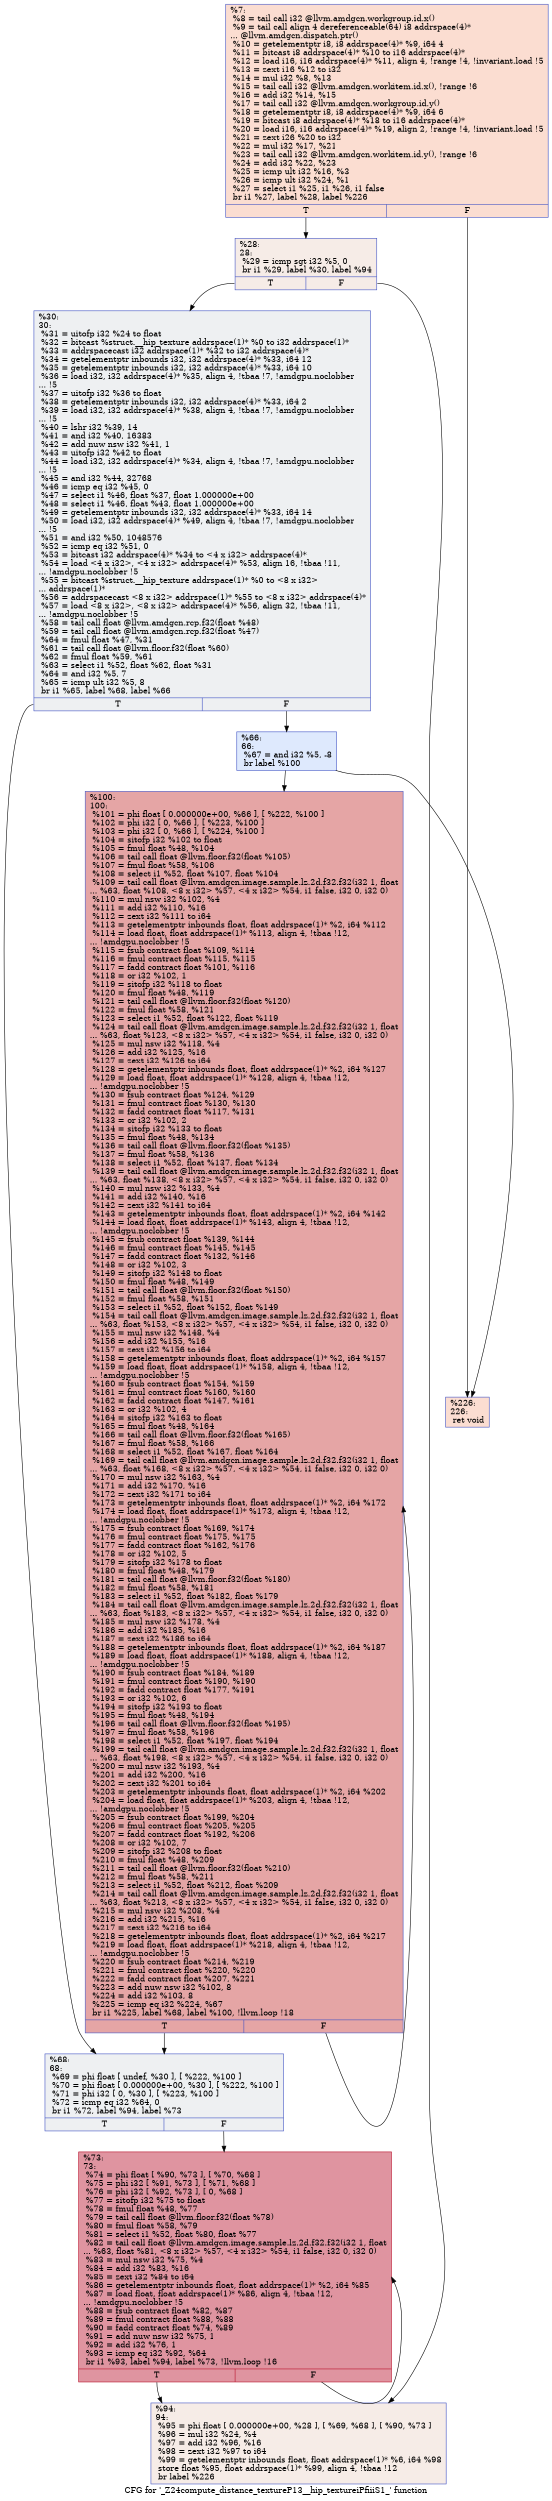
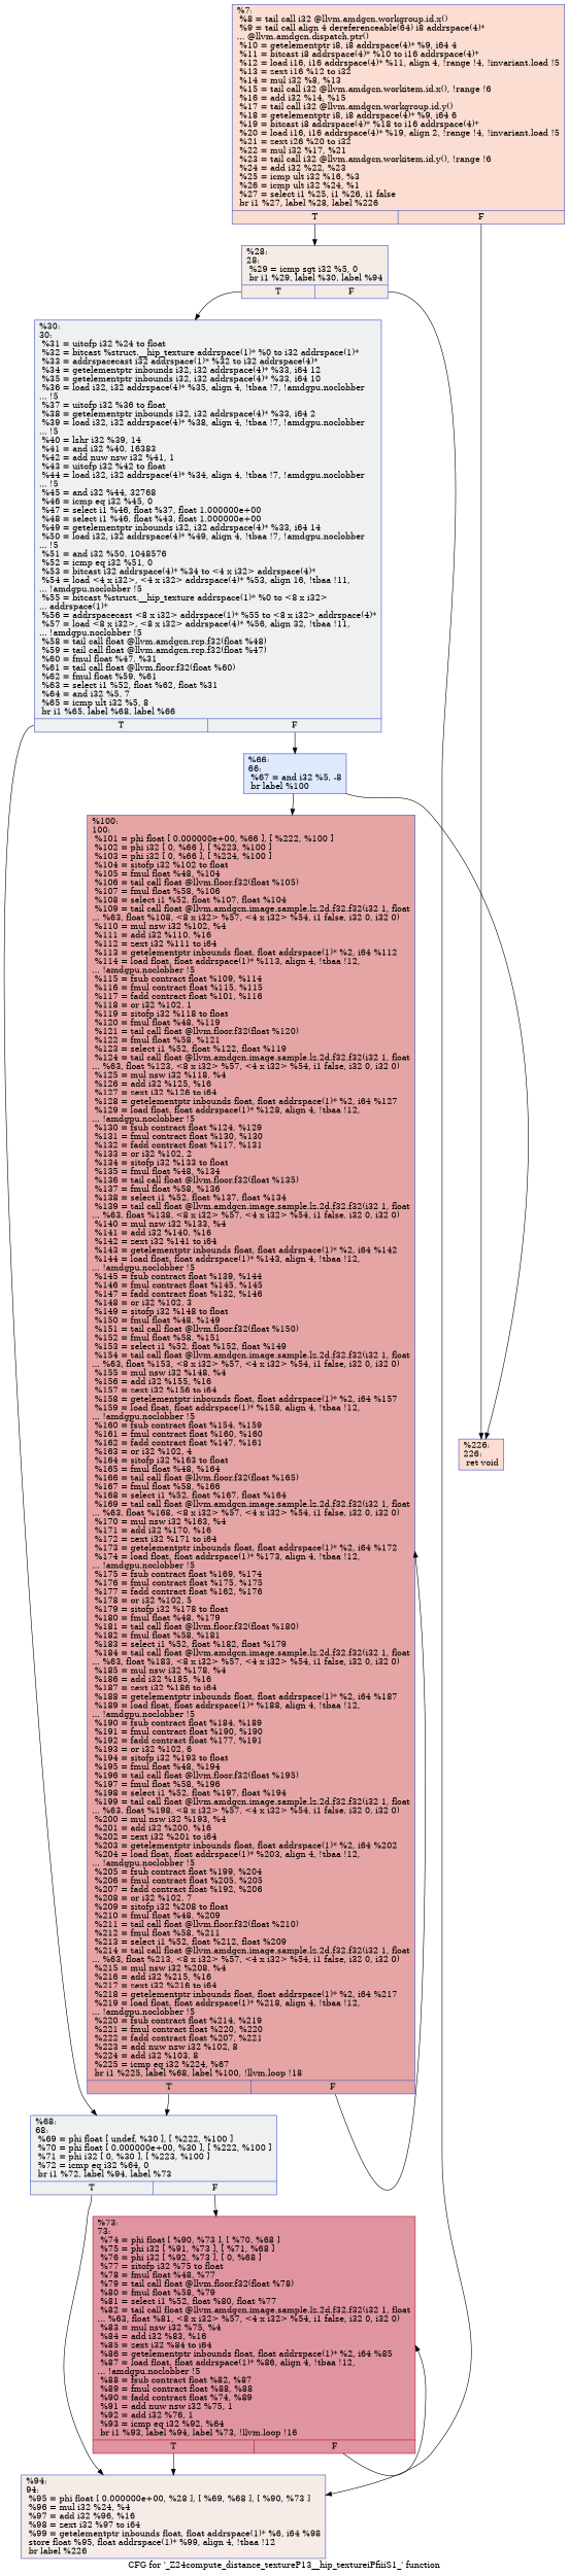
  digraph {
    label="CFG for '_Z24compute_distance_textureP13__hip_textureiPfiiiS1_' function"
    node [color="#3d50c3ff" fillcolor="#f7b39670" shape=record style=filled]
    edge [tailport=s0]
    n1 [label="{%7:\l  %8 = tail call i32 @llvm.amdgcn.workgroup.id.x()\l  %9 = tail call align 4 dereferenceable(64) i8 addrspace(4)*\l... @llvm.amdgcn.dispatch.ptr()\l  %10 = getelementptr i8, i8 addrspace(4)* %9, i64 4\l  %11 = bitcast i8 addrspace(4)* %10 to i16 addrspace(4)*\l  %12 = load i16, i16 addrspace(4)* %11, align 4, !range !4, !invariant.load !5\l  %13 = zext i16 %12 to i32\l  %14 = mul i32 %8, %13\l  %15 = tail call i32 @llvm.amdgcn.workitem.id.x(), !range !6\l  %16 = add i32 %14, %15\l  %17 = tail call i32 @llvm.amdgcn.workgroup.id.y()\l  %18 = getelementptr i8, i8 addrspace(4)* %9, i64 6\l  %19 = bitcast i8 addrspace(4)* %18 to i16 addrspace(4)*\l  %20 = load i16, i16 addrspace(4)* %19, align 2, !range !4, !invariant.load !5\l  %21 = zext i26 %20 to i32\l  %22 = mul i32 %17, %21\l  %23 = tail call i32 @llvm.amdgcn.workitem.id.y(), !range !6\l  %24 = add i32 %22, %23\l  %25 = icmp ult i32 %16, %3\l  %26 = icmp ult i32 %24, %1\l  %27 = select i1 %25, i1 %26, i1 false\l  br i1 %27, label %28, label %226\l|{<s0>T|<s1>F}}"]
    n2 [fillcolor="#ead5c970" label="{%28:\l28:                                               \l  %29 = icmp sgt i32 %5, 0\l  br i1 %29, label %30, label %94\l|{<s0>T|<s1>F}}"]
    n3 [label="{%226:\l226:                                              \l  ret void\l}"]
-   n4 [fillcolor="#d9dce170" label="{%30:\l30:                                               \l  %31 = uitofp i32 %24 to float\l  %32 = bitcast %struct.__hip_texture addrspace(1)* %0 to i32 addrspace(1)*\l  %33 = addrspacecast i32 addrspace(1)* %32 to i32 addrspace(4)*\l  %34 = getelementptr inbounds i32, i32 addrspace(4)* %33, i64 12\l  %35 = getelementptr inbounds i32, i32 addrspace(4)* %33, i64 10\l  %36 = load i32, i32 addrspace(4)* %35, align 4, !tbaa !7, !amdgpu.noclobber\l... !5\l  %37 = uitofp i32 %36 to float\l  %38 = getelementptr inbounds i32, i32 addrspace(4)* %33, i64 2\l  %39 = load i32, i32 addrspace(4)* %38, align 4, !tbaa !7, !amdgpu.noclobber\l... !5\l  %40 = lshr i32 %39, 14\l  %41 = and i32 %40, 16383\l  %42 = add nuw nsw i32 %41, 1\l  %43 = uitofp i32 %42 to float\l  %44 = load i32, i32 addrspace(4)* %34, align 4, !tbaa !7, !amdgpu.noclobber\l... !5\l  %45 = and i32 %44, 32768\l  %46 = icmp eq i32 %45, 0\l  %47 = select i1 %46, float %37, float 1.000000e+00\l  %48 = select i1 %46, float %43, float 1.000000e+00\l  %49 = getelementptr inbounds i32, i32 addrspace(4)* %33, i64 14\l  %50 = load i32, i32 addrspace(4)* %49, align 4, !tbaa !7, !amdgpu.noclobber\l... !5\l  %51 = and i32 %50, 1048576\l  %52 = icmp eq i32 %51, 0\l  %53 = bitcast i32 addrspace(4)* %34 to \<4 x i32\> addrspace(4)*\l  %54 = load \<4 x i32\>, \<4 x i32\> addrspace(4)* %53, align 16, !tbaa !11,\l... !amdgpu.noclobber !5\l  %55 = bitcast %struct.__hip_texture addrspace(1)* %0 to \<8 x i32\>\l... addrspace(1)*\l  %56 = addrspacecast \<8 x i32\> addrspace(1)* %55 to \<8 x i32\> addrspace(4)*\l  %57 = load \<8 x i32\>, \<8 x i32\> addrspace(4)* %56, align 32, !tbaa !11,\l... !amdgpu.noclobber !5\l  %58 = tail call float @llvm.amdgcn.rcp.f32(float %48)\l  %59 = tail call float @llvm.amdgcn.rcp.f32(float %47)\l  %64 = fmul float %47, %31\l  %61 = tail call float @llvm.floor.f32(float %60)\l  %62 = fmul float %59, %61\l  %63 = select i1 %52, float %62, float %31\l  %64 = and i32 %5, 7\l  %65 = icmp ult i32 %5, 8\l  br i1 %65, label %68, label %66\l|{<s0>T|<s1>F}}"]
+   n4 [fillcolor="#d9dce170" label="{%30:\l30:                                               \l  %31 = uitofp i32 %24 to float\l  %32 = bitcast %struct.__hip_texture addrspace(1)* %0 to i32 addrspace(1)*\l  %33 = addrspacecast i32 addrspace(1)* %32 to i32 addrspace(4)*\l  %34 = getelementptr inbounds i32, i32 addrspace(4)* %33, i64 12\l  %35 = getelementptr inbounds i32, i32 addrspace(4)* %33, i64 10\l  %36 = load i32, i32 addrspace(4)* %35, align 4, !tbaa !7, !amdgpu.noclobber\l... !5\l  %37 = uitofp i32 %36 to float\l  %38 = getelementptr inbounds i32, i32 addrspace(4)* %33, i64 2\l  %39 = load i32, i32 addrspace(4)* %38, align 4, !tbaa !7, !amdgpu.noclobber\l... !5\l  %40 = lshr i32 %39, 14\l  %41 = and i32 %40, 16383\l  %42 = add nuw nsw i32 %41, 1\l  %43 = uitofp i32 %42 to float\l  %44 = load i32, i32 addrspace(4)* %34, align 4, !tbaa !7, !amdgpu.noclobber\l... !5\l  %45 = and i32 %44, 32768\l  %46 = icmp eq i32 %45, 0\l  %47 = select i1 %46, float %37, float 1.000000e+00\l  %48 = select i1 %46, float %43, float 1.000000e+00\l  %49 = getelementptr inbounds i32, i32 addrspace(4)* %33, i64 14\l  %50 = load i32, i32 addrspace(4)* %49, align 4, !tbaa !7, !amdgpu.noclobber\l... !5\l  %51 = and i32 %50, 1048576\l  %52 = icmp eq i32 %51, 0\l  %53 = bitcast i32 addrspace(4)* %34 to \<4 x i32\> addrspace(4)*\l  %54 = load \<4 x i32\>, \<4 x i32\> addrspace(4)* %53, align 16, !tbaa !11,\l... !amdgpu.noclobber !5\l  %55 = bitcast %struct.__hip_texture addrspace(1)* %0 to \<8 x i32\>\l... addrspace(1)*\l  %56 = addrspacecast \<8 x i32\> addrspace(1)* %55 to \<8 x i32\> addrspace(4)*\l  %57 = load \<8 x i32\>, \<8 x i32\> addrspace(4)* %56, align 32, !tbaa !11,\l... !amdgpu.noclobber !5\l  %58 = tail call float @llvm.amdgcn.rcp.f32(float %48)\l  %59 = tail call float @llvm.amdgcn.rcp.f32(float %47)\l  %60 = fmul float %47, %31\l  %61 = tail call float @llvm.floor.f32(float %60)\l  %62 = fmul float %59, %61\l  %63 = select i1 %52, float %62, float %31\l  %64 = and i32 %5, 7\l  %65 = icmp ult i32 %5, 8\l  br i1 %65, label %68, label %66\l|{<s0>T|<s1>F}}"]
    n5 [fillcolor="#ead5c970" label="{%94:\l94:                                               \l  %95 = phi float [ 0.000000e+00, %28 ], [ %69, %68 ], [ %90, %73 ]\l  %96 = mul i32 %24, %4\l  %97 = add i32 %96, %16\l  %98 = zext i32 %97 to i64\l  %99 = getelementptr inbounds float, float addrspace(1)* %6, i64 %98\l  store float %95, float addrspace(1)* %99, align 4, !tbaa !12\l  br label %226\l}"]
    n6 [fillcolor="#d9dce170" label="{%68:\l68:                                               \l  %69 = phi float [ undef, %30 ], [ %222, %100 ]\l  %70 = phi float [ 0.000000e+00, %30 ], [ %222, %100 ]\l  %71 = phi i32 [ 0, %30 ], [ %223, %100 ]\l  %72 = icmp eq i32 %64, 0\l  br i1 %72, label %94, label %73\l|{<s0>T|<s1>F}}"]
    n7 [fillcolor="#b5cdfa70" label="{%66:\l66:                                               \l  %67 = and i32 %5, -8\l  br label %100\l}"]
    n8 [color="#b70d28ff" fillcolor="#b70d2870" label="{%73:\l73:                                               \l  %74 = phi float [ %90, %73 ], [ %70, %68 ]\l  %75 = phi i32 [ %91, %73 ], [ %71, %68 ]\l  %76 = phi i32 [ %92, %73 ], [ 0, %68 ]\l  %77 = sitofp i32 %75 to float\l  %78 = fmul float %48, %77\l  %79 = tail call float @llvm.floor.f32(float %78)\l  %80 = fmul float %58, %79\l  %81 = select i1 %52, float %80, float %77\l  %82 = tail call float @llvm.amdgcn.image.sample.lz.2d.f32.f32(i32 1, float\l... %63, float %81, \<8 x i32\> %57, \<4 x i32\> %54, i1 false, i32 0, i32 0)\l  %83 = mul nsw i32 %75, %4\l  %84 = add i32 %83, %16\l  %85 = zext i32 %84 to i64\l  %86 = getelementptr inbounds float, float addrspace(1)* %2, i64 %85\l  %87 = load float, float addrspace(1)* %86, align 4, !tbaa !12,\l... !amdgpu.noclobber !5\l  %88 = fsub contract float %82, %87\l  %89 = fmul contract float %88, %88\l  %90 = fadd contract float %74, %89\l  %91 = add nuw nsw i32 %75, 1\l  %92 = add i32 %76, 1\l  %93 = icmp eq i32 %92, %64\l  br i1 %93, label %94, label %73, !llvm.loop !16\l|{<s0>T|<s1>F}}"]
    n9 [fillcolor="#c5333470" label="{%100:\l100:                                              \l  %101 = phi float [ 0.000000e+00, %66 ], [ %222, %100 ]\l  %102 = phi i32 [ 0, %66 ], [ %223, %100 ]\l  %103 = phi i32 [ 0, %66 ], [ %224, %100 ]\l  %104 = sitofp i32 %102 to float\l  %105 = fmul float %48, %104\l  %106 = tail call float @llvm.floor.f32(float %105)\l  %107 = fmul float %58, %106\l  %108 = select i1 %52, float %107, float %104\l  %109 = tail call float @llvm.amdgcn.image.sample.lz.2d.f32.f32(i32 1, float\l... %63, float %108, \<8 x i32\> %57, \<4 x i32\> %54, i1 false, i32 0, i32 0)\l  %110 = mul nsw i32 %102, %4\l  %111 = add i32 %110, %16\l  %112 = zext i32 %111 to i64\l  %113 = getelementptr inbounds float, float addrspace(1)* %2, i64 %112\l  %114 = load float, float addrspace(1)* %113, align 4, !tbaa !12,\l... !amdgpu.noclobber !5\l  %115 = fsub contract float %109, %114\l  %116 = fmul contract float %115, %115\l  %117 = fadd contract float %101, %116\l  %118 = or i32 %102, 1\l  %119 = sitofp i32 %118 to float\l  %120 = fmul float %48, %119\l  %121 = tail call float @llvm.floor.f32(float %120)\l  %122 = fmul float %58, %121\l  %123 = select i1 %52, float %122, float %119\l  %124 = tail call float @llvm.amdgcn.image.sample.lz.2d.f32.f32(i32 1, float\l... %63, float %123, \<8 x i32\> %57, \<4 x i32\> %54, i1 false, i32 0, i32 0)\l  %125 = mul nsw i32 %118, %4\l  %126 = add i32 %125, %16\l  %127 = zext i32 %126 to i64\l  %128 = getelementptr inbounds float, float addrspace(1)* %2, i64 %127\l  %129 = load float, float addrspace(1)* %128, align 4, !tbaa !12,\l... !amdgpu.noclobber !5\l  %130 = fsub contract float %124, %129\l  %131 = fmul contract float %130, %130\l  %132 = fadd contract float %117, %131\l  %133 = or i32 %102, 2\l  %134 = sitofp i32 %133 to float\l  %135 = fmul float %48, %134\l  %136 = tail call float @llvm.floor.f32(float %135)\l  %137 = fmul float %58, %136\l  %138 = select i1 %52, float %137, float %134\l  %139 = tail call float @llvm.amdgcn.image.sample.lz.2d.f32.f32(i32 1, float\l... %63, float %138, \<8 x i32\> %57, \<4 x i32\> %54, i1 false, i32 0, i32 0)\l  %140 = mul nsw i32 %133, %4\l  %141 = add i32 %140, %16\l  %142 = zext i32 %141 to i64\l  %143 = getelementptr inbounds float, float addrspace(1)* %2, i64 %142\l  %144 = load float, float addrspace(1)* %143, align 4, !tbaa !12,\l... !amdgpu.noclobber !5\l  %145 = fsub contract float %139, %144\l  %146 = fmul contract float %145, %145\l  %147 = fadd contract float %132, %146\l  %148 = or i32 %102, 3\l  %149 = sitofp i32 %148 to float\l  %150 = fmul float %48, %149\l  %151 = tail call float @llvm.floor.f32(float %150)\l  %152 = fmul float %58, %151\l  %153 = select i1 %52, float %152, float %149\l  %154 = tail call float @llvm.amdgcn.image.sample.lz.2d.f32.f32(i32 1, float\l... %63, float %153, \<8 x i32\> %57, \<4 x i32\> %54, i1 false, i32 0, i32 0)\l  %155 = mul nsw i32 %148, %4\l  %156 = add i32 %155, %16\l  %157 = zext i32 %156 to i64\l  %158 = getelementptr inbounds float, float addrspace(1)* %2, i64 %157\l  %159 = load float, float addrspace(1)* %158, align 4, !tbaa !12,\l... !amdgpu.noclobber !5\l  %160 = fsub contract float %154, %159\l  %161 = fmul contract float %160, %160\l  %162 = fadd contract float %147, %161\l  %163 = or i32 %102, 4\l  %164 = sitofp i32 %163 to float\l  %165 = fmul float %48, %164\l  %166 = tail call float @llvm.floor.f32(float %165)\l  %167 = fmul float %58, %166\l  %168 = select i1 %52, float %167, float %164\l  %169 = tail call float @llvm.amdgcn.image.sample.lz.2d.f32.f32(i32 1, float\l... %63, float %168, \<8 x i32\> %57, \<4 x i32\> %54, i1 false, i32 0, i32 0)\l  %170 = mul nsw i32 %163, %4\l  %171 = add i32 %170, %16\l  %172 = zext i32 %171 to i64\l  %173 = getelementptr inbounds float, float addrspace(1)* %2, i64 %172\l  %174 = load float, float addrspace(1)* %173, align 4, !tbaa !12,\l... !amdgpu.noclobber !5\l  %175 = fsub contract float %169, %174\l  %176 = fmul contract float %175, %175\l  %177 = fadd contract float %162, %176\l  %178 = or i32 %102, 5\l  %179 = sitofp i32 %178 to float\l  %180 = fmul float %48, %179\l  %181 = tail call float @llvm.floor.f32(float %180)\l  %182 = fmul float %58, %181\l  %183 = select i1 %52, float %182, float %179\l  %184 = tail call float @llvm.amdgcn.image.sample.lz.2d.f32.f32(i32 1, float\l... %63, float %183, \<8 x i32\> %57, \<4 x i32\> %54, i1 false, i32 0, i32 0)\l  %185 = mul nsw i32 %178, %4\l  %186 = add i32 %185, %16\l  %187 = zext i32 %186 to i64\l  %188 = getelementptr inbounds float, float addrspace(1)* %2, i64 %187\l  %189 = load float, float addrspace(1)* %188, align 4, !tbaa !12,\l... !amdgpu.noclobber !5\l  %190 = fsub contract float %184, %189\l  %191 = fmul contract float %190, %190\l  %192 = fadd contract float %177, %191\l  %193 = or i32 %102, 6\l  %194 = sitofp i32 %193 to float\l  %195 = fmul float %48, %194\l  %196 = tail call float @llvm.floor.f32(float %195)\l  %197 = fmul float %58, %196\l  %198 = select i1 %52, float %197, float %194\l  %199 = tail call float @llvm.amdgcn.image.sample.lz.2d.f32.f32(i32 1, float\l... %63, float %198, \<8 x i32\> %57, \<4 x i32\> %54, i1 false, i32 0, i32 0)\l  %200 = mul nsw i32 %193, %4\l  %201 = add i32 %200, %16\l  %202 = zext i32 %201 to i64\l  %203 = getelementptr inbounds float, float addrspace(1)* %2, i64 %202\l  %204 = load float, float addrspace(1)* %203, align 4, !tbaa !12,\l... !amdgpu.noclobber !5\l  %205 = fsub contract float %199, %204\l  %206 = fmul contract float %205, %205\l  %207 = fadd contract float %192, %206\l  %208 = or i32 %102, 7\l  %209 = sitofp i32 %208 to float\l  %210 = fmul float %48, %209\l  %211 = tail call float @llvm.floor.f32(float %210)\l  %212 = fmul float %58, %211\l  %213 = select i1 %52, float %212, float %209\l  %214 = tail call float @llvm.amdgcn.image.sample.lz.2d.f32.f32(i32 1, float\l... %63, float %213, \<8 x i32\> %57, \<4 x i32\> %54, i1 false, i32 0, i32 0)\l  %215 = mul nsw i32 %208, %4\l  %216 = add i32 %215, %16\l  %217 = zext i32 %216 to i64\l  %218 = getelementptr inbounds float, float addrspace(1)* %2, i64 %217\l  %219 = load float, float addrspace(1)* %218, align 4, !tbaa !12,\l... !amdgpu.noclobber !5\l  %220 = fsub contract float %214, %219\l  %221 = fmul contract float %220, %220\l  %222 = fadd contract float %207, %221\l  %223 = add nuw nsw i32 %102, 8\l  %224 = add i32 %103, 8\l  %225 = icmp eq i32 %224, %67\l  br i1 %225, label %68, label %100, !llvm.loop !18\l|{<s0>T|<s1>F}}"]
    n1 -> n2
    n1 -> n3 [tailport=s1]
    n2 -> n4
    n2 -> n5 [tailport=s1]
    n4 -> n6
    n4 -> n7 [tailport=s1]
+   n6 -> n5
    n6 -> n8 [tailport=s1]
    n7 -> n3
    n7 -> n9
    n8 -> n5
    n8 -> n8 [tailport=s1]
    n9 -> n6
    n9 -> n9 [tailport=s1]
  }
